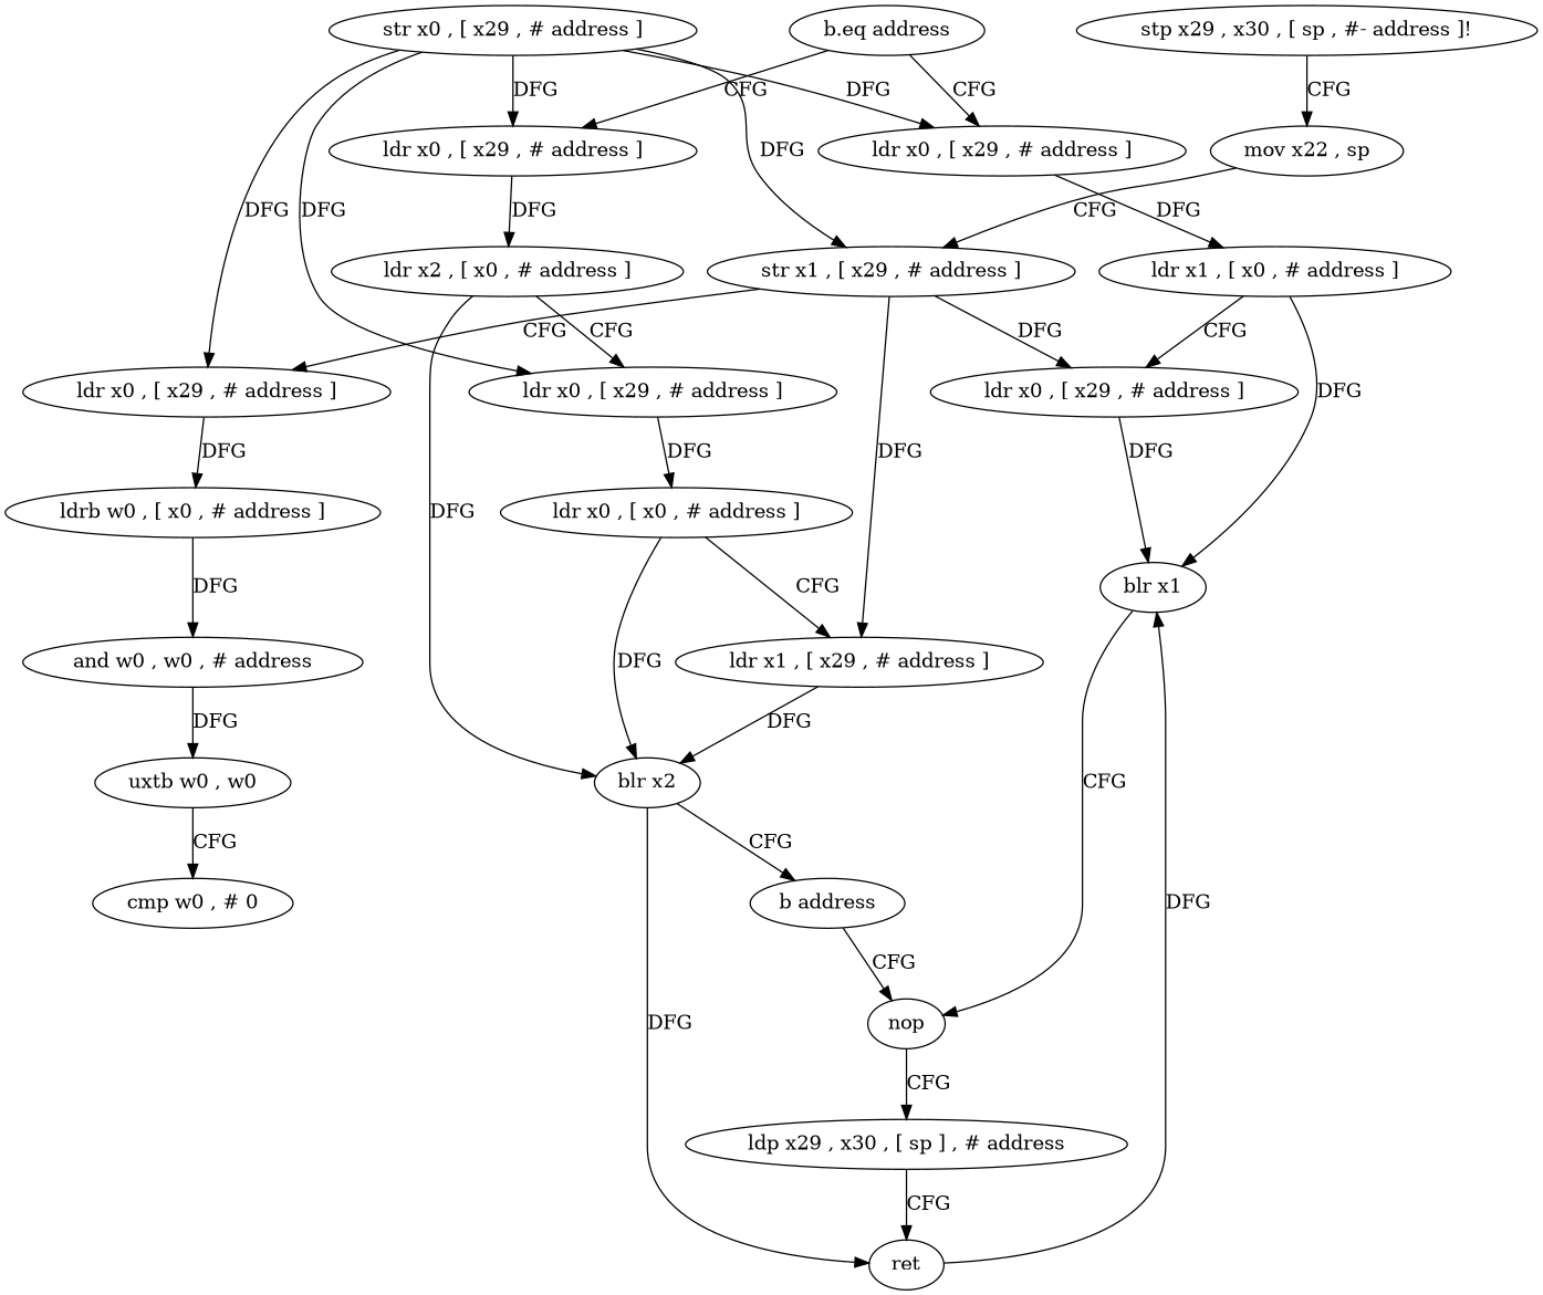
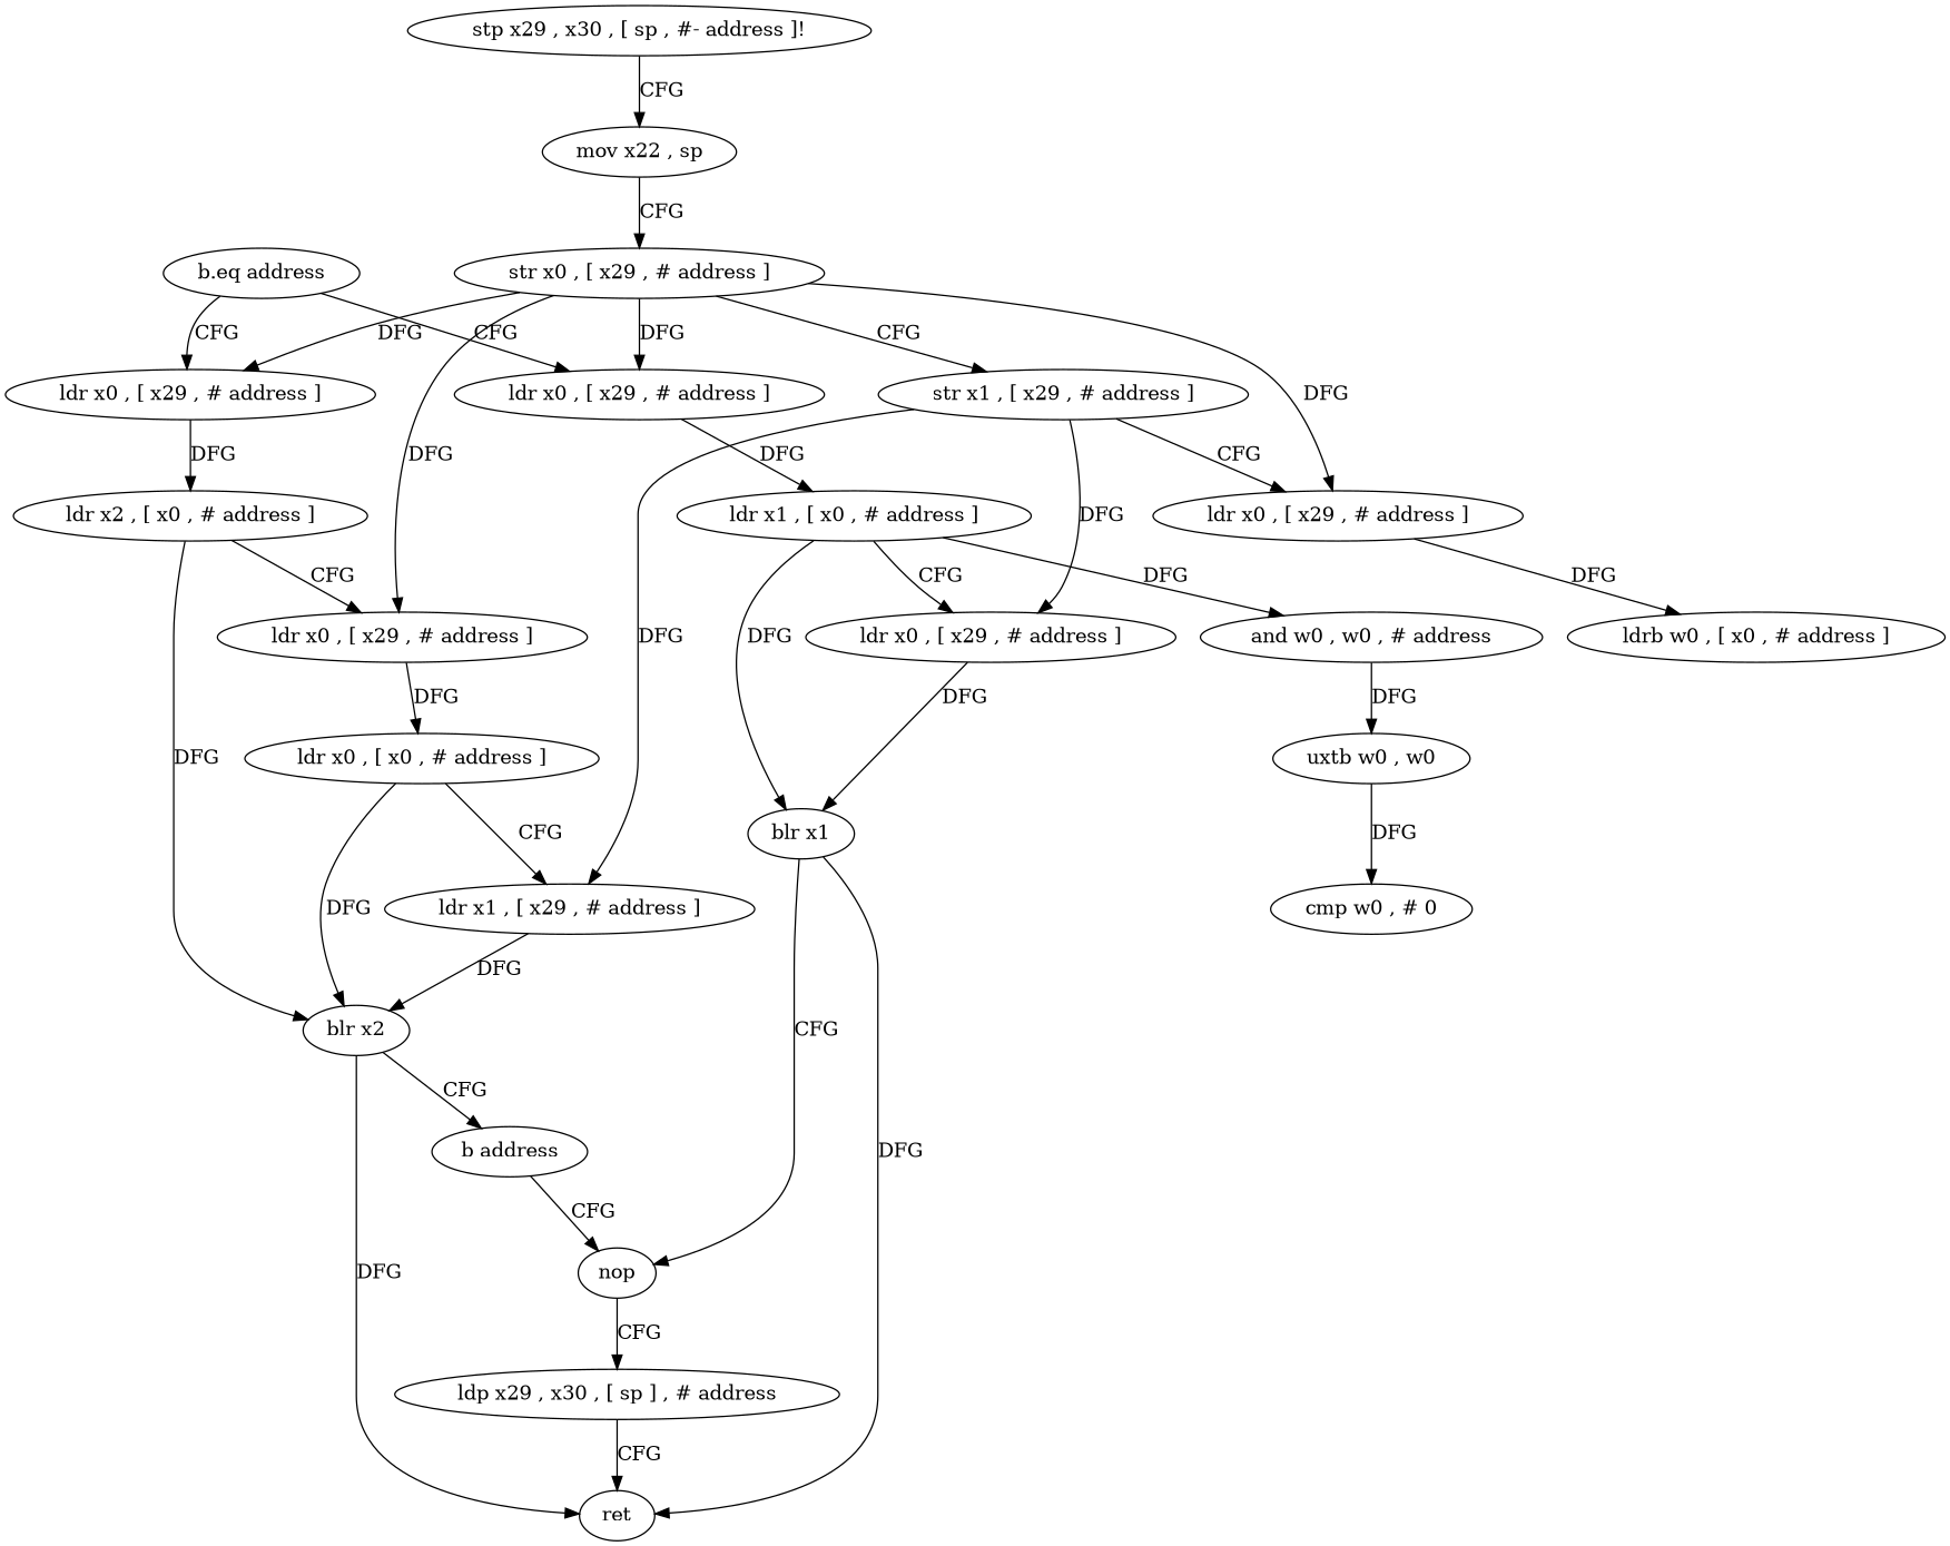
  digraph {
    n1 [label="stp x29 , x30 , [ sp , #- address ]!"]
    n2 [label="mov x22 , sp"]
    n3 [label="str x0 , [ x29 , # address ]"]
    n4 [label="str x1 , [ x29 , # address ]"]
    n5 [label="ldr x0 , [ x29 , # address ]"]
    n6 [label="ldr x0 , [ x29 , # address ]"]
    n7 [label="ldr x0 , [ x29 , # address ]"]
    n8 [label="ldr x0 , [ x29 , # address ]"]
    n9 [label="ldr x0 , [ x29 , # address ]"]
    n10 [label="ldr x1 , [ x29 , # address ]"]
    n11 [label="ldrb w0 , [ x0 , # address ]"]
    n12 [label="ldr x1 , [ x0 , # address ]"]
    n13 [label="ldr x2 , [ x0 , # address ]"]
    n14 [label="ldr x0 , [ x0 , # address ]"]
    n15 [label="blr x1"]
    n16 [label="blr x2"]
    n17 [label="and w0 , w0 , # address"]
    n18 [label="uxtb w0 , w0"]
    n19 [label="cmp w0 , # 0"]
    n20 [label="b.eq address"]
    n21 [label=nop]
    n22 [label=ret]
    n23 [label="ldp x29 , x30 , [ sp ] , # address"]
    n24 [label="b address"]
    n1 -> n2 [label=CFG]
-   n2 -> n4 [label=CFG]
-   n3 -> n4 [label=DFG]
+   n2 -> n3 [label=CFG]
+   n3 -> n4 [label=CFG]
    n3 -> n5 [label=DFG]
    n3 -> n6 [label=DFG]
    n3 -> n7 [label=DFG]
    n3 -> n8 [label=DFG]
    n4 -> n5 [label=CFG]
    n4 -> n9 [label=DFG]
    n4 -> n10 [label=DFG]
    n5 -> n11 [label=DFG]
    n6 -> n12 [label=DFG]
    n7 -> n13 [label=DFG]
    n8 -> n14 [label=DFG]
    n9 -> n15 [label=DFG]
    n10 -> n16 [label=DFG]
-   n11 -> n17 [label=DFG]
+   n12 -> n17 [label=DFG]
    n12 -> n9 [label=CFG]
    n12 -> n15 [label=DFG]
    n13 -> n8 [label=CFG]
    n13 -> n16 [label=DFG]
    n14 -> n10 [label=CFG]
    n14 -> n16 [label=DFG]
    n15 -> n21 [label=CFG]
-   n22 -> n15 [label=DFG]
+   n15 -> n22 [label=DFG]
    n16 -> n22 [label=DFG]
    n16 -> n24 [label=CFG]
    n17 -> n18 [label=DFG]
-   n18 -> n19 [label=CFG]
+   n18 -> n19 [label=DFG]
    n20 -> n6 [label=CFG]
    n20 -> n7 [label=CFG]
    n21 -> n23 [label=CFG]
    n23 -> n22 [label=CFG]
    n24 -> n21 [label=CFG]
  }
